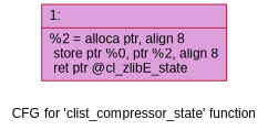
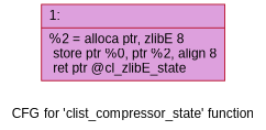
  digraph {
    label="CFG for 'clist_compressor_state' function"
    fontname="Liberation Sans"
-   n1 [color="#b70d28ff" fillcolor=plum fontname="Liberation Sans" label="{1:\l|  %2 = alloca ptr, align 8\l  store ptr %0, ptr %2, align 8\l  ret ptr @cl_zlibE_state\l}" shape=record style=filled]
+   n1 [color="#b70d28ff" fillcolor=plum fontname="Liberation Sans" label="{1:\l|  %2 = alloca ptr, zlibE 8\l  store ptr %0, ptr %2, align 8\l  ret ptr @cl_zlibE_state\l}" shape=record style=filled]
  }
